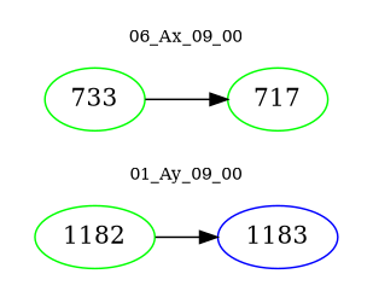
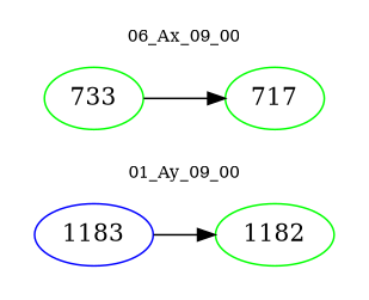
  digraph {
    rankdir=LR
    node [color=green]
    edge [color=black]
    n1 [label=1182]
    n2 [color=blue label=1183]
    n3 [label=733]
    n4 [label=717]
    subgraph cluster_1 {
      color=white
      fontsize=10
      label="01_Ay_09_00"
      n1
      n2
    }
    subgraph cluster_2 {
      color=white
      fontsize=10
      label="06_Ax_09_00"
      n3
      n4
    }
-   n1 -> n2
+   n2 -> n1
    n3 -> n4
  }
